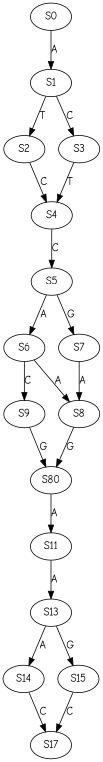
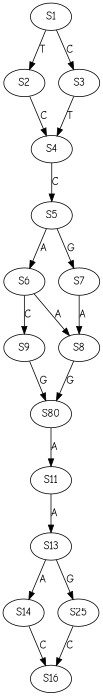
  strict digraph {
    fontname="Comic Neue"
    node [fontname="Comic Neue"]
    edge [fontname="Comic Neue"]
-   S0
    S1
    S2
    S3
    S4
    S5
    S6
    S7
    S8
    S9
    n11 [label=S80]
    S11
    S13
    S14
-   S15
-   S16 [label=S17]
-   S0 -> S1 [label=A]
+   S15 [label=S25]
+   S16
    S1 -> S2 [label=T]
    S1 -> S3 [label=C]
    S2 -> S4 [label=C]
    S3 -> S4 [label=T]
    S4 -> S5 [label=C]
    S5 -> S6 [label=A]
    S5 -> S7 [label=G]
    S6 -> S8 [label=A]
    S6 -> S9 [label=C]
    S7 -> S8 [label=A]
    S8 -> n11 [label=G]
    S9 -> n11 [label=G]
    n11 -> S11 [label=A]
    S11 -> S13 [label=A]
    S13 -> S14 [label=A]
    S13 -> S15 [label=G]
    S14 -> S16 [label=C]
    S15 -> S16 [label=C]
  }
